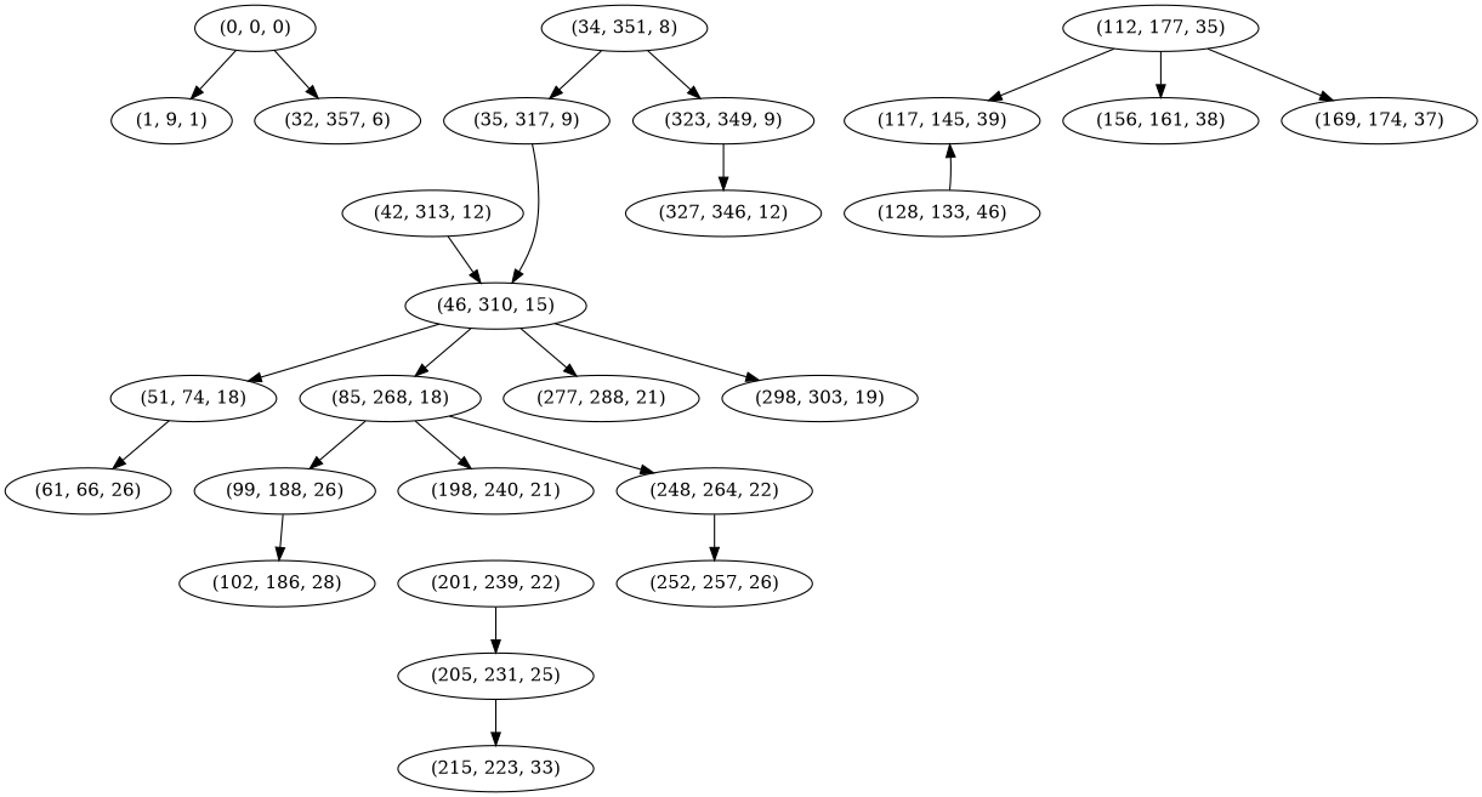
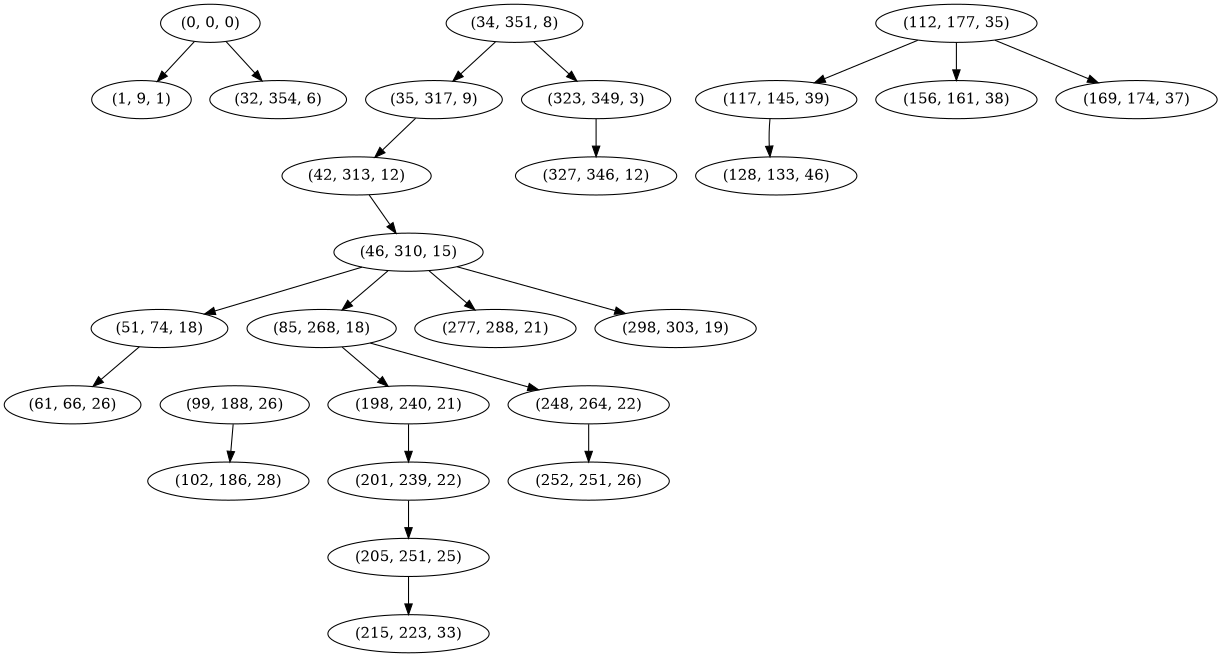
  digraph {
    "(0, 0, 0)"
    "(1, 9, 1)"
-   "(32, 354, 6)" [label="(32, 357, 6)"]
+   "(32, 354, 6)"
    "(34, 351, 8)"
    "(35, 317, 9)"
-   "(323, 349, 9)"
+   "(323, 349, 9)" [label="(323, 349, 3)"]
    "(42, 313, 12)"
    "(327, 346, 12)"
    "(46, 310, 15)"
    "(51, 74, 18)"
    "(85, 268, 18)"
    "(277, 288, 21)"
    "(298, 303, 19)"
    "(61, 66, 26)"
    "(99, 188, 26)"
    "(198, 240, 21)"
    "(248, 264, 22)"
    "(102, 186, 28)"
    "(201, 239, 22)"
-   "(252, 257, 26)"
+   "(252, 257, 26)" [label="(252, 251, 26)"]
    "(112, 177, 35)"
    "(117, 145, 39)"
    "(156, 161, 38)"
    "(169, 174, 37)"
    "(128, 133, 46)"
-   "(205, 231, 25)"
+   "(205, 231, 25)" [label="(205, 251, 25)"]
    "(215, 223, 33)"
    "(0, 0, 0)" -> "(1, 9, 1)"
    "(0, 0, 0)" -> "(32, 354, 6)"
    "(34, 351, 8)" -> "(35, 317, 9)"
    "(34, 351, 8)" -> "(323, 349, 9)"
-   "(35, 317, 9)" -> "(46, 310, 15)"
+   "(35, 317, 9)" -> "(42, 313, 12)"
    "(323, 349, 9)" -> "(327, 346, 12)"
    "(42, 313, 12)" -> "(46, 310, 15)"
    "(46, 310, 15)" -> "(51, 74, 18)"
    "(46, 310, 15)" -> "(85, 268, 18)"
    "(46, 310, 15)" -> "(277, 288, 21)"
    "(46, 310, 15)" -> "(298, 303, 19)"
    "(51, 74, 18)" -> "(61, 66, 26)"
-   "(85, 268, 18)" -> "(99, 188, 26)"
    "(85, 268, 18)" -> "(198, 240, 21)"
    "(85, 268, 18)" -> "(248, 264, 22)"
    "(99, 188, 26)" -> "(102, 186, 28)"
+   "(198, 240, 21)" -> "(201, 239, 22)"
    "(248, 264, 22)" -> "(252, 257, 26)"
    "(201, 239, 22)" -> "(205, 231, 25)"
    "(112, 177, 35)" -> "(117, 145, 39)"
    "(112, 177, 35)" -> "(156, 161, 38)"
    "(112, 177, 35)" -> "(169, 174, 37)"
-   "(128, 133, 46)" -> "(117, 145, 39)"
+   "(117, 145, 39)" -> "(128, 133, 46)"
    "(205, 231, 25)" -> "(215, 223, 33)"
  }
